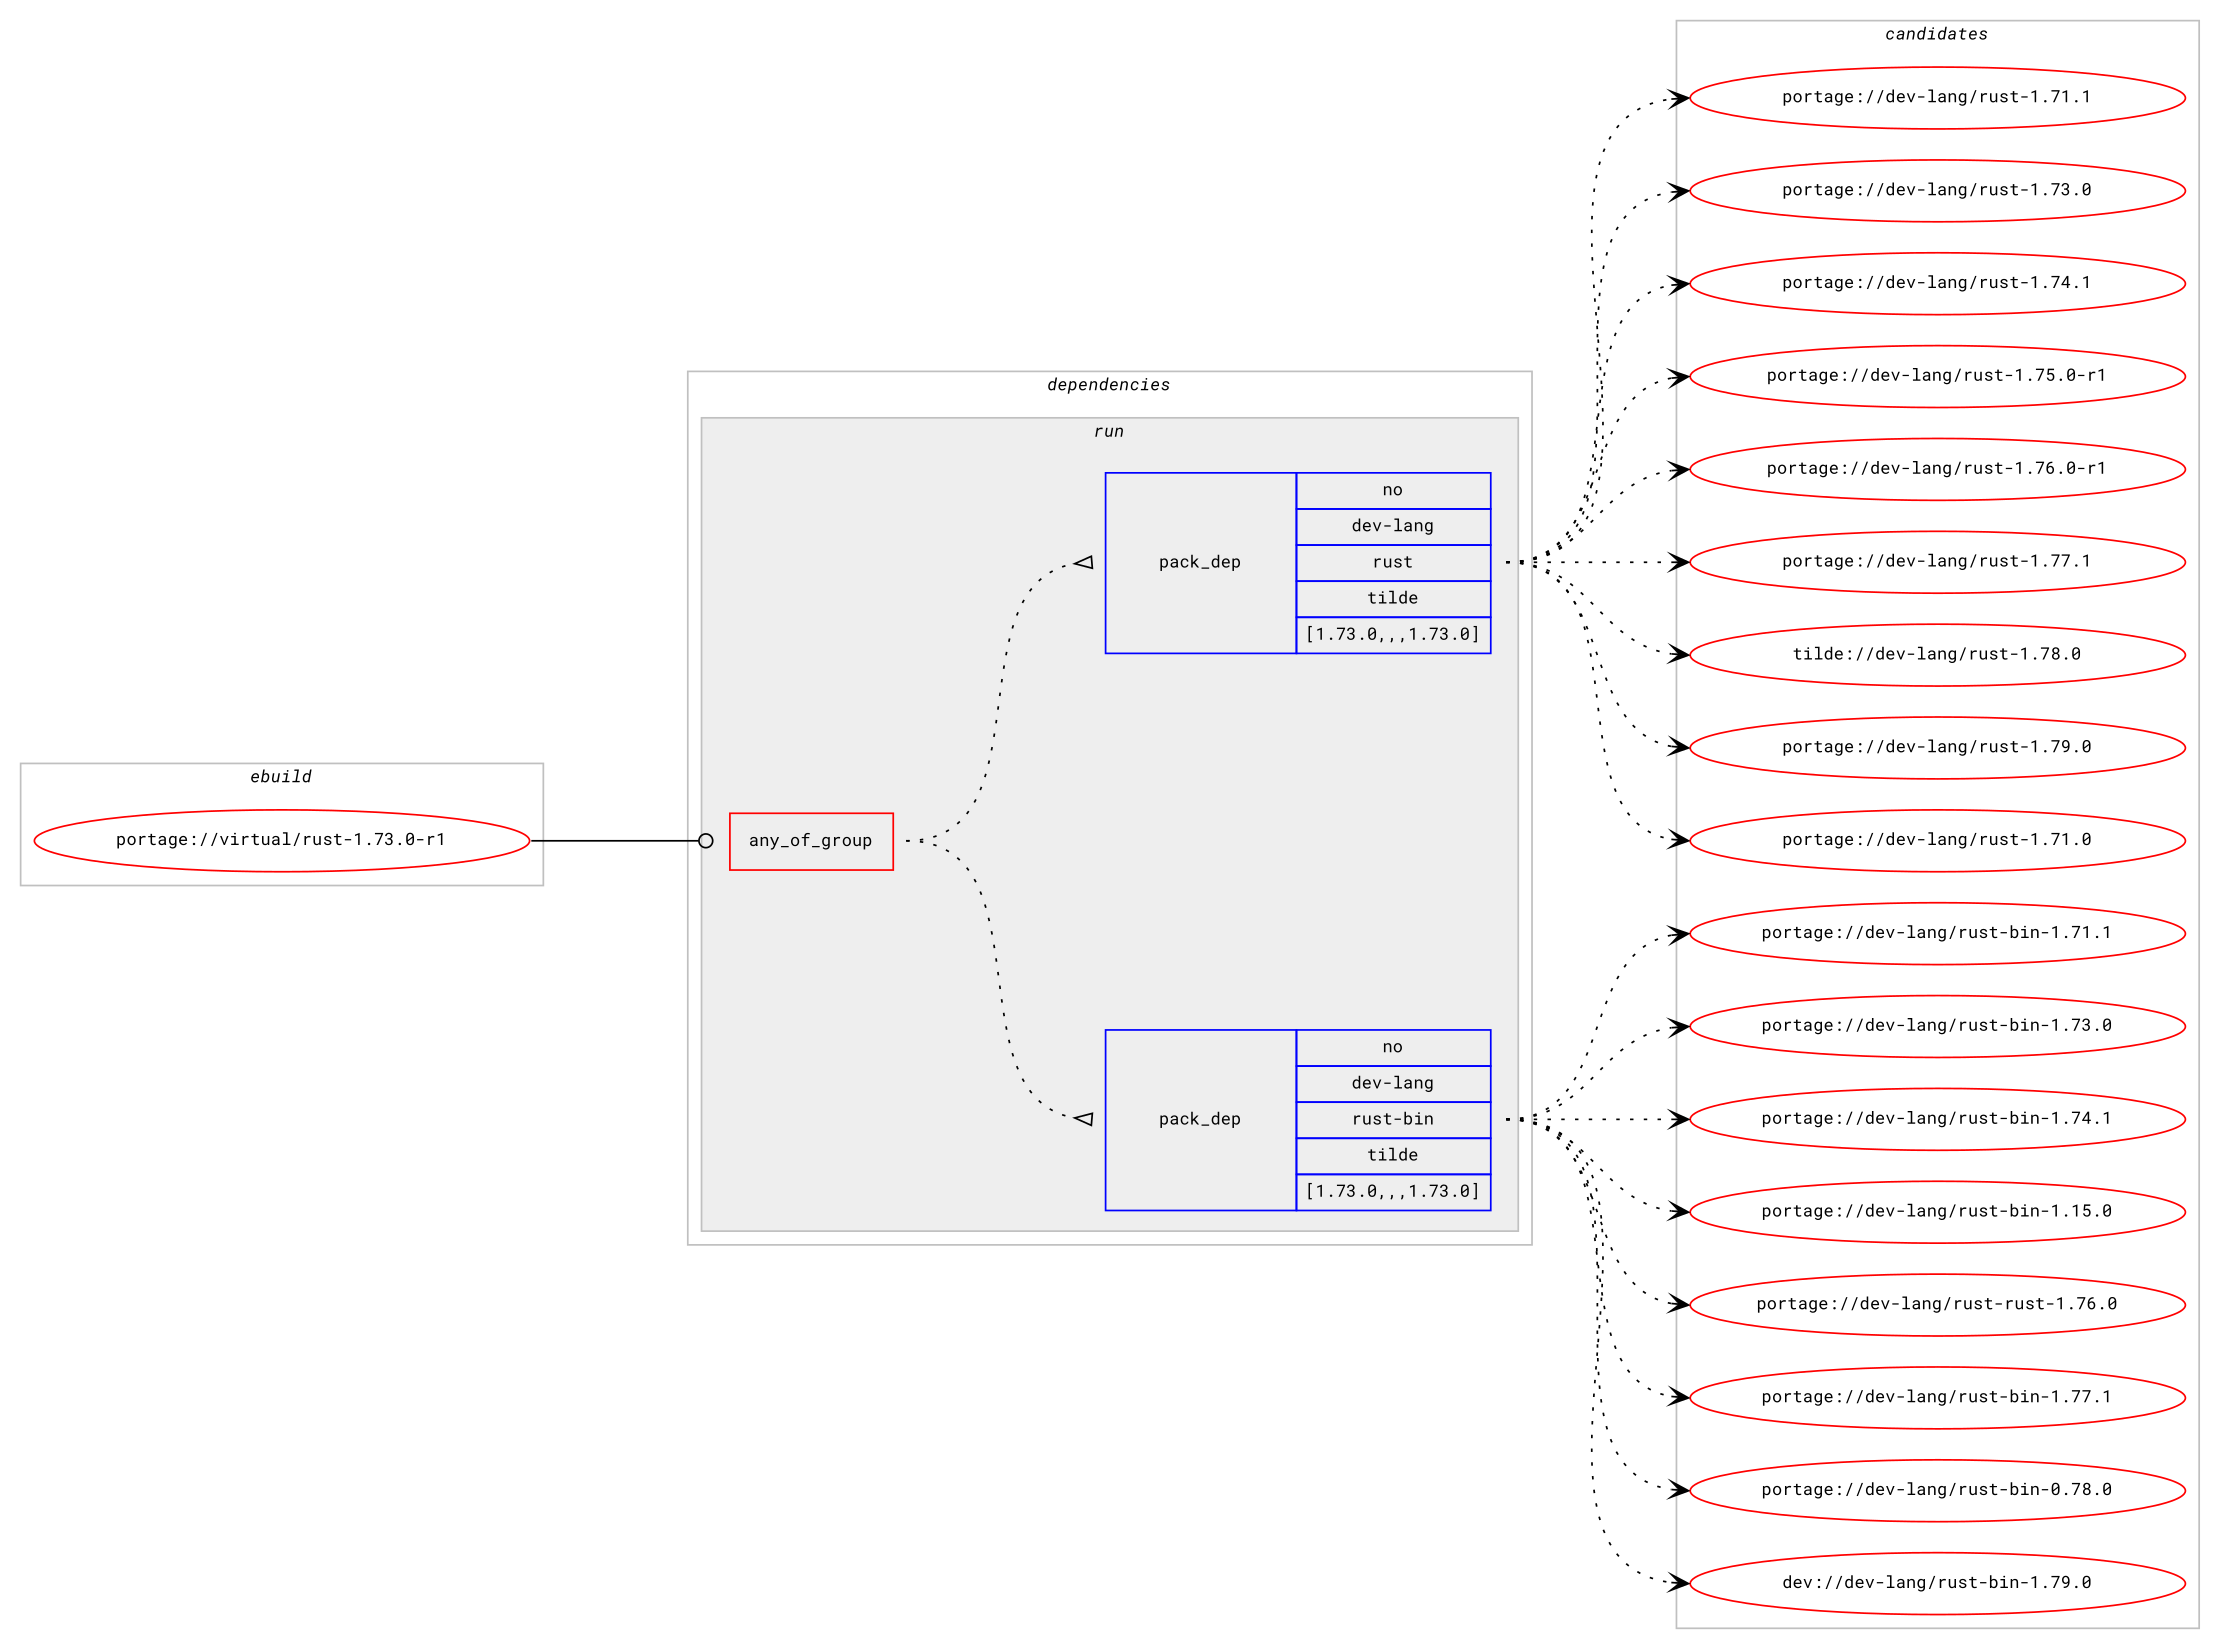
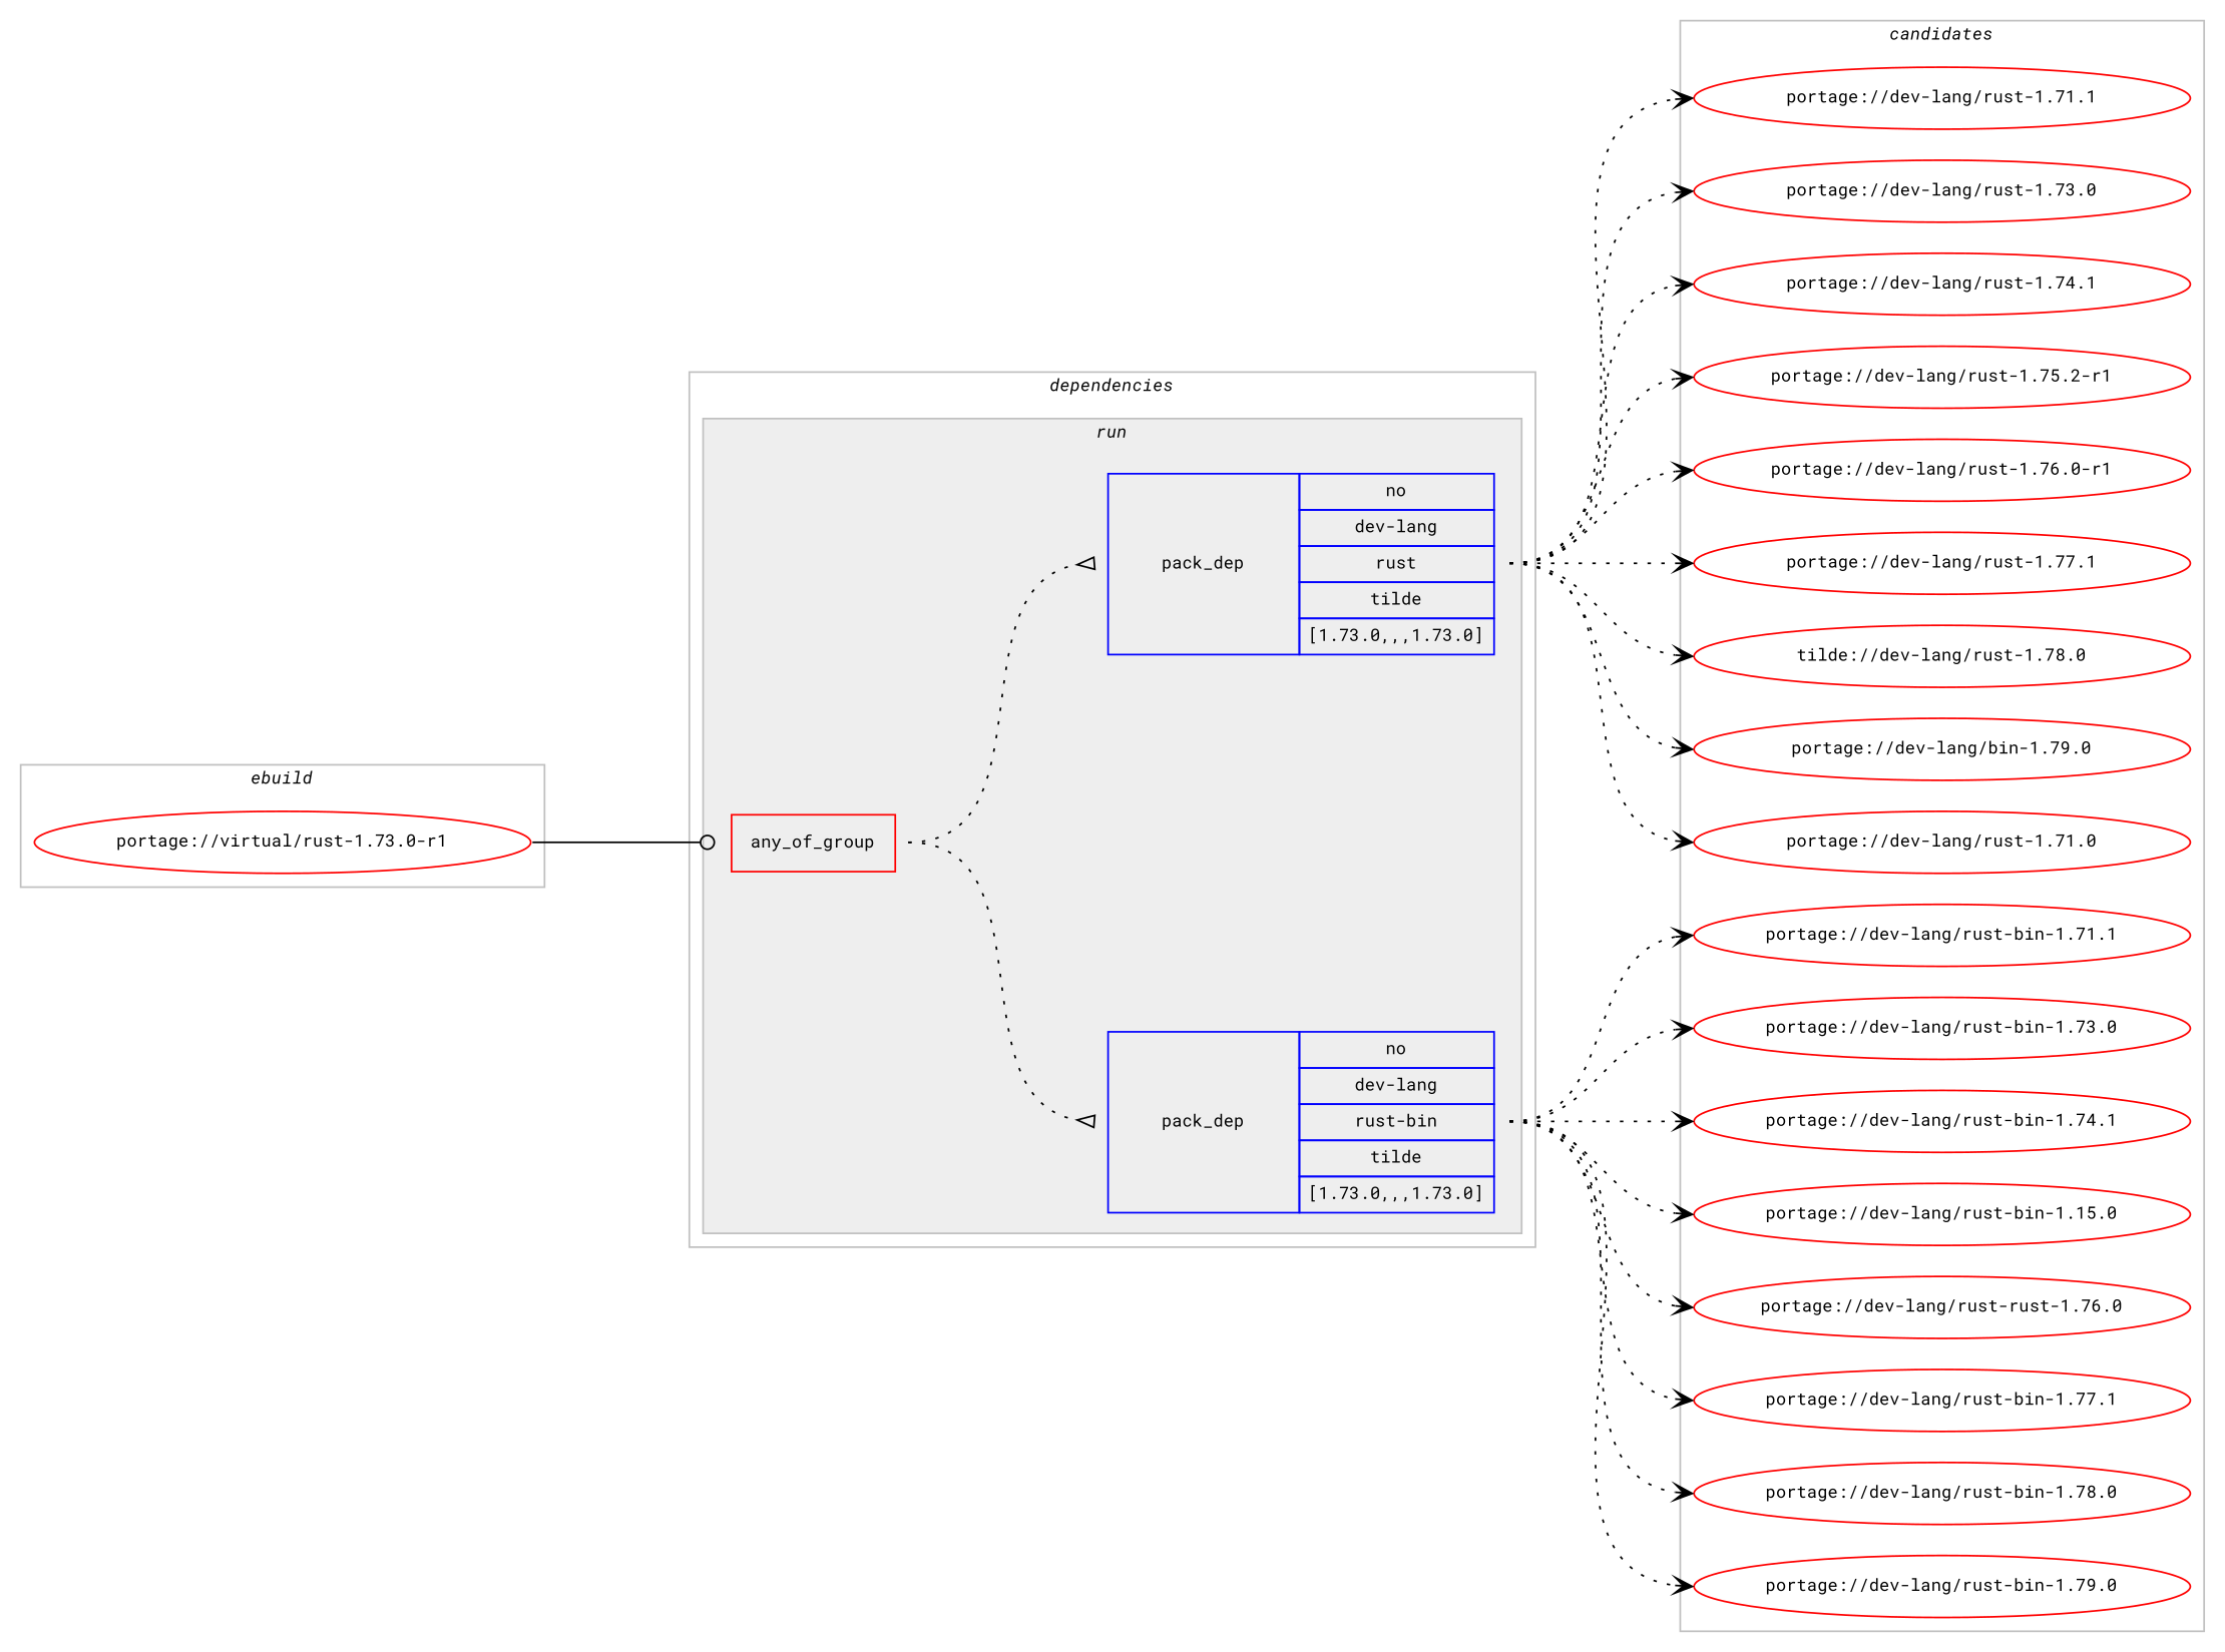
  digraph {
    compound=true
    concentrate=true
    fontname="Roboto Mono"
    fontsize=10
    newrank=true
    rankdir=LR
    ranksep=1.5
    node [color=red fontname="Roboto Mono" fontsize=10]
    edge [arrowhead=vee fontname="Roboto Mono" headport=w style=dotted tailport=e weight=100]
    n1 [label="portage://virtual/rust-1.73.0-r1" width=4]
    n2 [color=blue label=<<TABLE BORDER="0" CELLBORDER="1" CELLSPACING="0" CELLPADDING="4" WIDTH="220"><TR><TD ROWSPAN="6" CELLPADDING="30">pack_dep</TD></TR><TR><TD WIDTH="110">no</TD></TR><TR><TD>dev-lang</TD></TR><TR><TD>rust-bin</TD></TR><TR><TD>tilde</TD></TR><TR><TD>[1.73.0,,,1.73.0]</TD></TR></TABLE>> shape=none]
    n3 [color=blue label=<<TABLE BORDER="0" CELLBORDER="1" CELLSPACING="0" CELLPADDING="4" WIDTH="220"><TR><TD ROWSPAN="6" CELLPADDING="30">pack_dep</TD></TR><TR><TD WIDTH="110">no</TD></TR><TR><TD>dev-lang</TD></TR><TR><TD>rust</TD></TR><TR><TD>tilde</TD></TR><TR><TD>[1.73.0,,,1.73.0]</TD></TR></TABLE>> shape=none]
    n4 [label=<<TABLE BORDER="0" CELLBORDER="1" CELLSPACING="0" CELLPADDING="4"><TR><TD CELLPADDING="10">any_of_group</TD></TR></TABLE>> shape=none]
    n5 [label="portage://dev-lang/rust-bin-1.71.1" width=4]
    n6 [label="portage://dev-lang/rust-bin-1.73.0" width=4]
    n7 [label="portage://dev-lang/rust-bin-1.74.1" width=4]
    n8 [label="portage://dev-lang/rust-bin-1.15.0" width=4]
    n9 [label="portage://dev-lang/rust-rust-1.76.0" width=4]
    n10 [label="portage://dev-lang/rust-bin-1.77.1" width=4]
-   n11 [label="portage://dev-lang/rust-bin-0.78.0" width=4]
-   n12 [label="dev://dev-lang/rust-bin-1.79.0" width=4]
+   n11 [label="portage://dev-lang/rust-bin-1.78.0" width=4]
+   n12 [label="portage://dev-lang/rust-bin-1.79.0" width=4]
    n13 [label="portage://dev-lang/rust-1.71.0" width=4]
    n14 [label="portage://dev-lang/rust-1.71.1" width=4]
    n15 [label="portage://dev-lang/rust-1.73.0" width=4]
    n16 [label="portage://dev-lang/rust-1.74.1" width=4]
-   n17 [label="portage://dev-lang/rust-1.75.0-r1" width=4]
+   n17 [label="portage://dev-lang/rust-1.75.2-r1" width=4]
    n18 [label="portage://dev-lang/rust-1.76.0-r1" width=4]
    n19 [label="portage://dev-lang/rust-1.77.1" width=4]
    n20 [label="tilde://dev-lang/rust-1.78.0" width=4]
-   n21 [label="portage://dev-lang/rust-1.79.0" width=4]
+   n21 [label="portage://dev-lang/bin-1.79.0" width=4]
    subgraph cluster_1 {
      color=gray
      label=<<i>ebuild</i>>
      rank=same
      n1
    }
    subgraph cluster_2 {
      color=gray
      label=<<i>dependencies</i>>
      subgraph cluster_3 {
        color=gray
        fillcolor="#eeeeee"
        label=<<i>compile</i>>
        style=filled
      }
      subgraph cluster_4 {
        color=gray
        fillcolor="#eeeeee"
        label=<<i>compile and run</i>>
        style=filled
      }
      subgraph cluster_5 {
        color=gray
        fillcolor="#eeeeee"
        label=<<i>run</i>>
        style=filled
        subgraph sub_6 {
          color=gray
          fillcolor="#eeeeee"
          label=<<i>run</i>>
          style=filled
          n4
          subgraph sub_7 {
            color=gray
            fillcolor="#eeeeee"
            label=<<i>run</i>>
            style=filled
            n2
          }
          subgraph sub_8 {
            color=gray
            fillcolor="#eeeeee"
            label=<<i>run</i>>
            style=filled
            n3
          }
        }
      }
    }
    subgraph cluster_9 {
      color=gray
      label=<<i>candidates</i>>
      rank=same
      subgraph sub_10 {
        color=black
        label=<<i>candidates</i>>
        nodesep=1
        rank=same
        n5
        n6
        n7
        n8
        n9
        n10
        n11
        n12
      }
      subgraph sub_11 {
        color=black
        label=<<i>candidates</i>>
        nodesep=1
        rank=same
        n13
        n14
        n15
        n16
        n17
        n18
        n19
        n20
        n21
      }
    }
    n1 -> n4 [arrowhead=odot style=solid weight=20]
    n2 -> n5
    n2 -> n6
    n2 -> n7
    n2 -> n8
    n2 -> n9
    n2 -> n10
    n2 -> n11
    n2 -> n12
    n3 -> n13
    n3 -> n14
    n3 -> n15
    n3 -> n16
    n3 -> n17
    n3 -> n18
    n3 -> n19
    n3 -> n20
    n3 -> n21
    n4 -> n2 [arrowhead=oinv weight=20]
    n4 -> n3 [arrowhead=oinv weight=20]
  }
